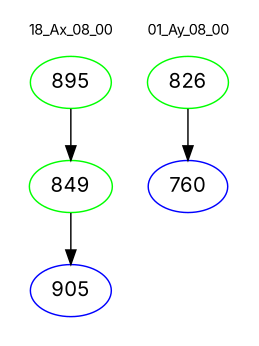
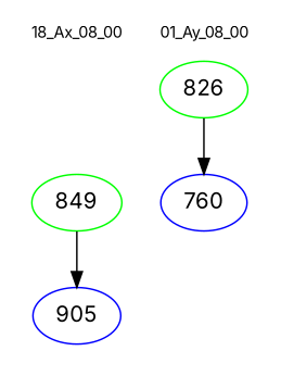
  digraph {
    fontname=Inter
    node [color=green fontname=Inter]
    edge [color=black fontname=Inter]
-   n1 [label=895]
    n2 [label=849]
    n3 [color=blue label=905]
    n4 [label=826]
    n5 [color=blue label=760]
    subgraph cluster_1 {
      color=white
      fontsize=10
      label="18_Ax_08_00"
-     n1
      n2
      n3
    }
    subgraph cluster_2 {
      color=white
      fontsize=10
      label="01_Ay_08_00"
      n4
      n5
    }
-   n1 -> n2
    n2 -> n3
    n4 -> n5
  }
